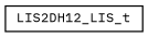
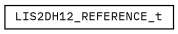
  digraph {
    rankdir=TB
    fontname="IBM Plex Mono"
-   n1 [color=black fillcolor=white fontname="IBM Plex Mono" fontsize=10 height=0.2 label=LIS2DH12_LIS_t shape=record style=filled width=0.4]
+   n1 [color=black fillcolor=white fontname="IBM Plex Mono" fontsize=10 height=0.2 label=LIS2DH12_REFERENCE_t shape=record style=filled width=0.4]
  }
